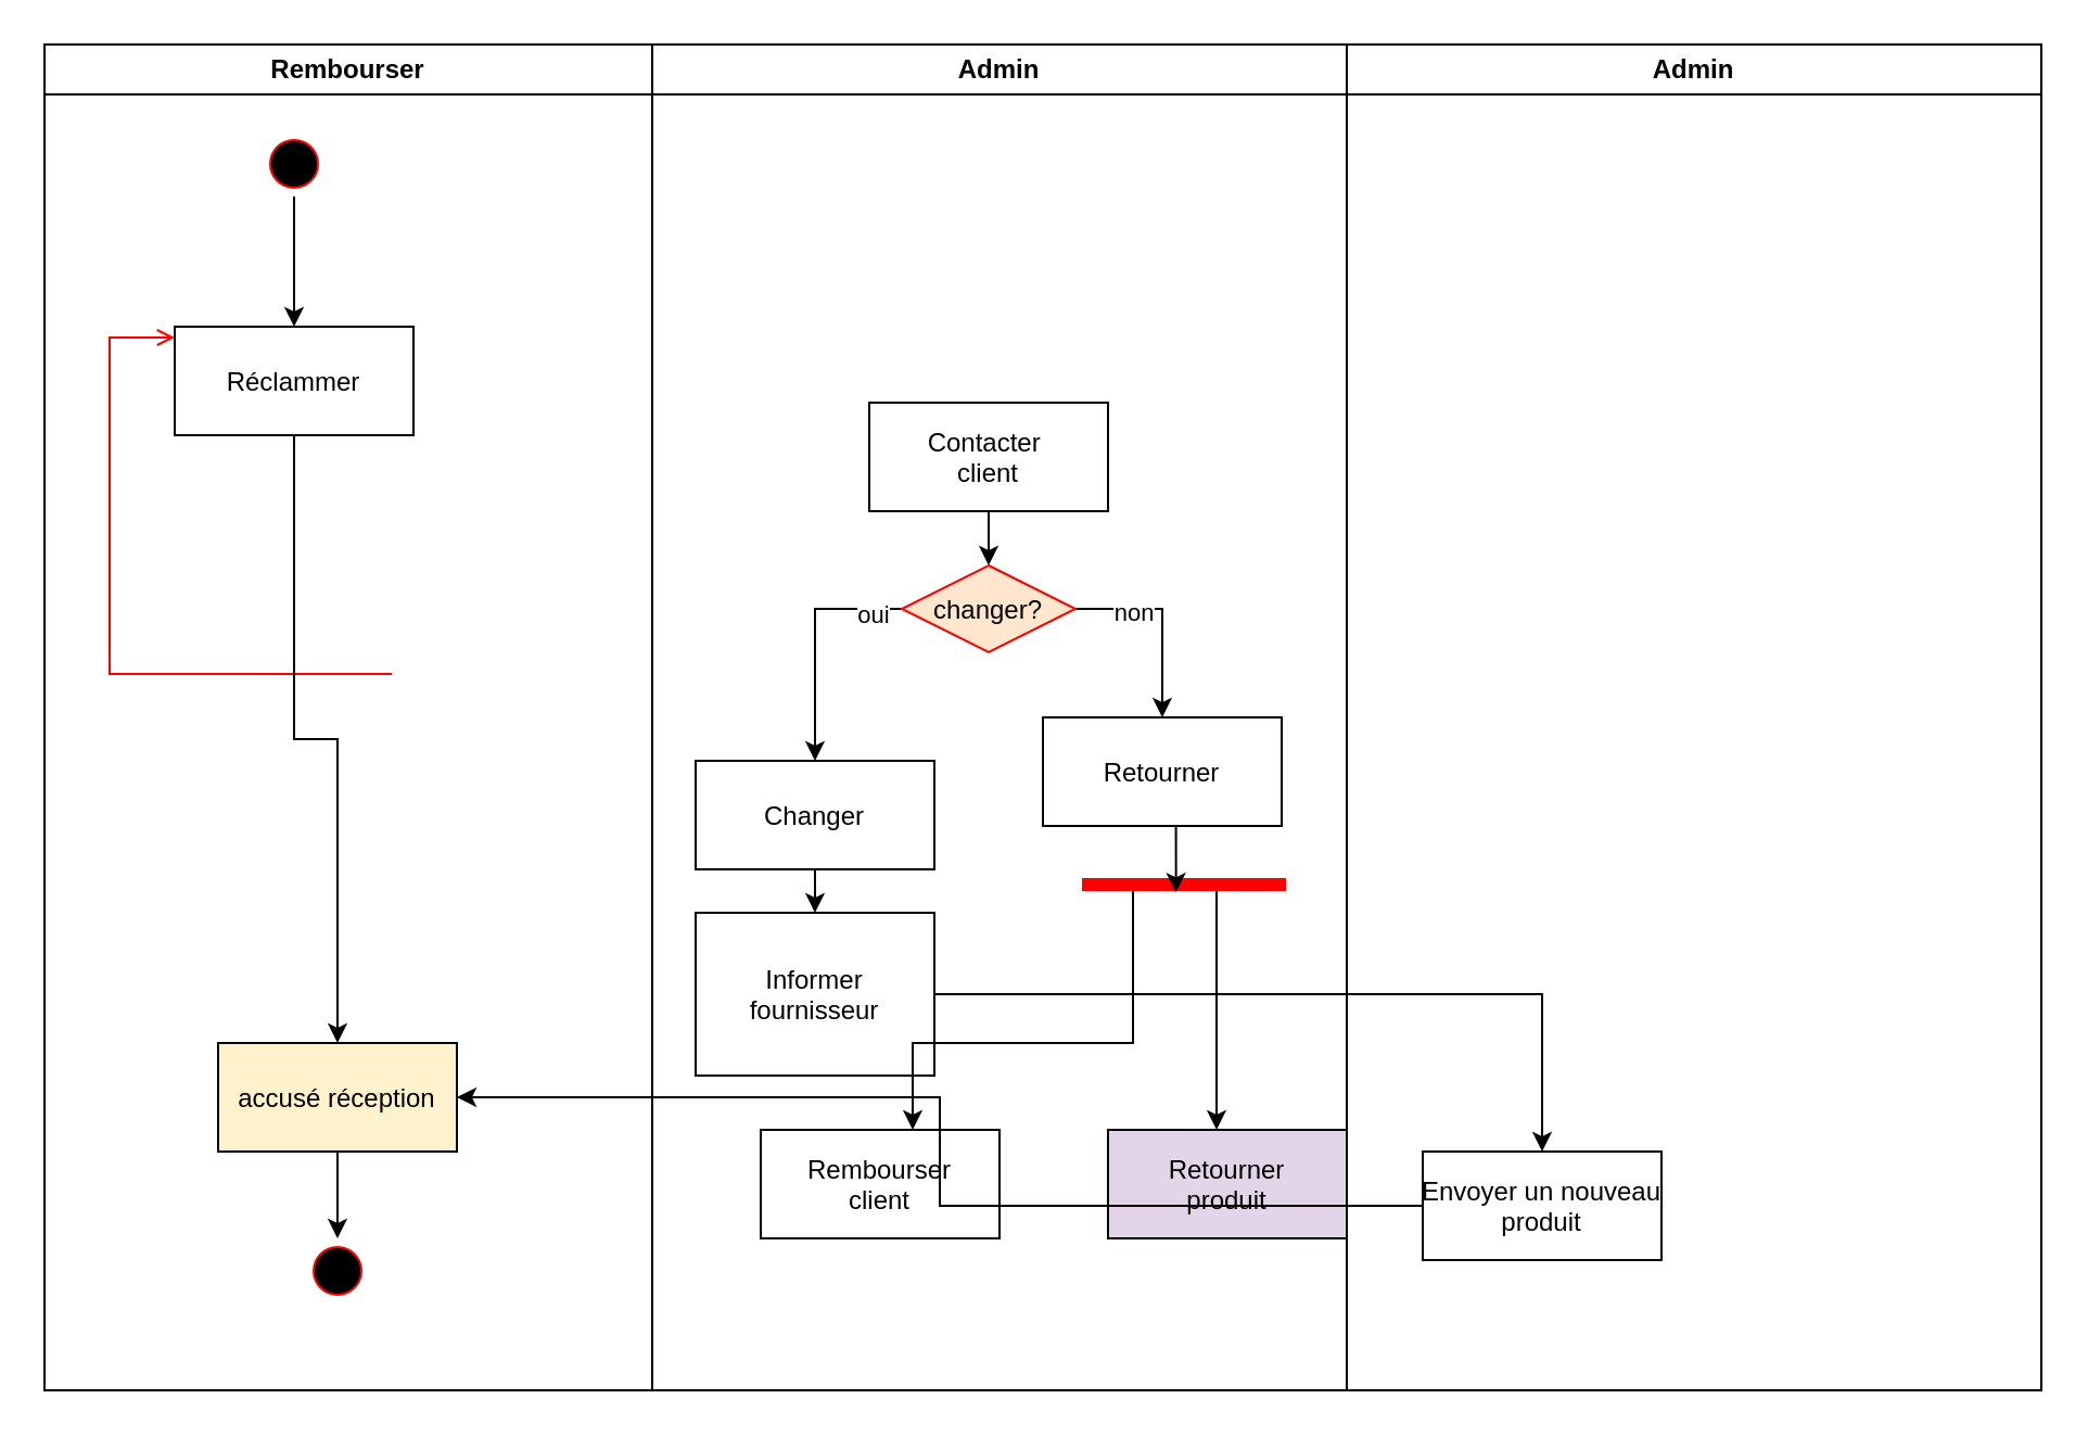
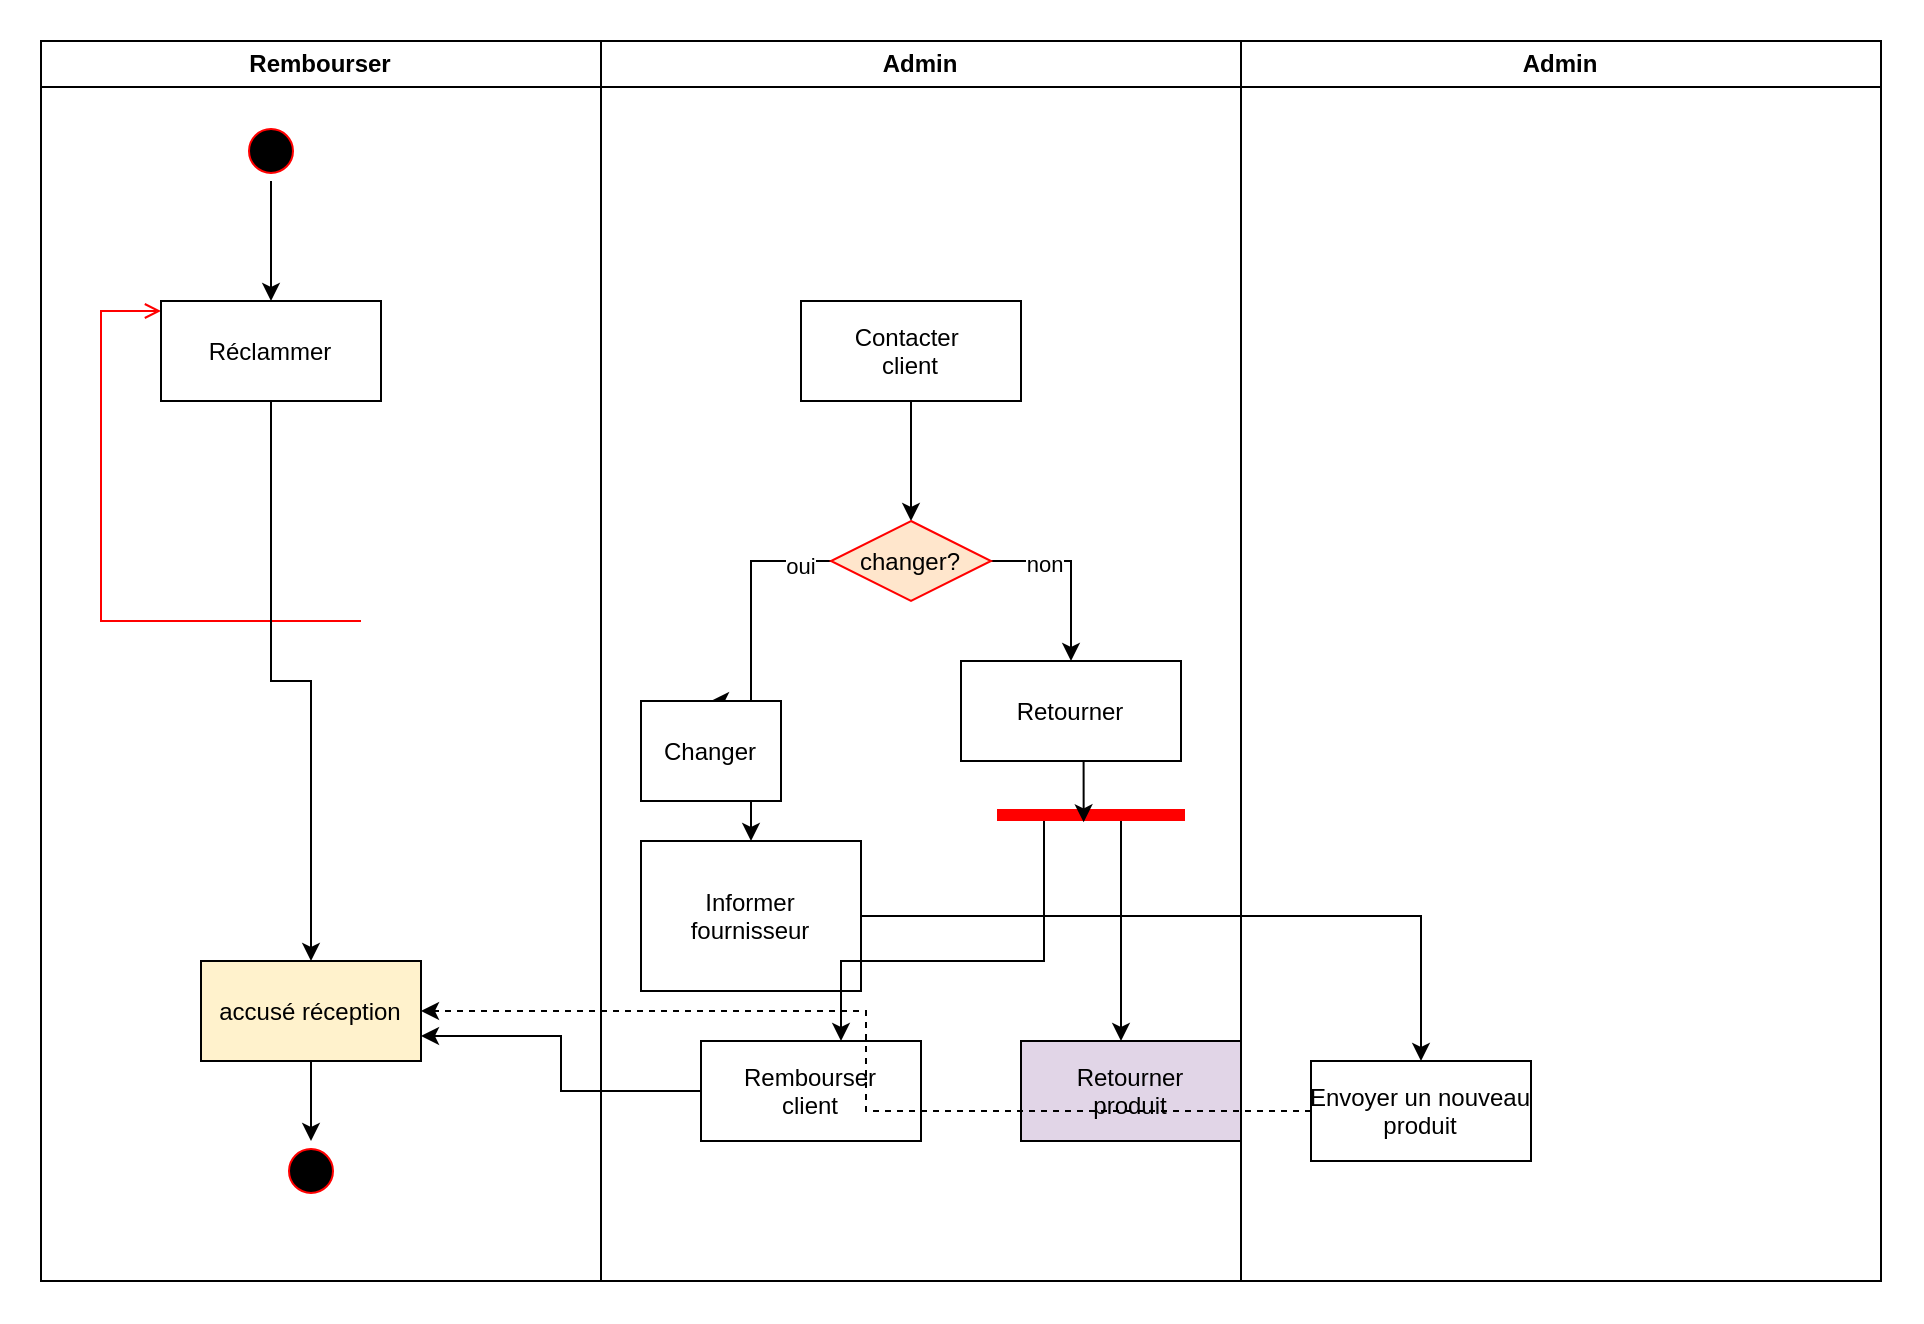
  <mxCell id="0" />
  <mxCell id="1" parent="0" />
  <mxCell id="2" value="Rembourser" style="swimlane;whiteSpace=wrap" vertex="1" parent="1"><mxGeometry x="20" y="20" width="280" height="620" as="geometry" /></mxCell>
  <mxCell id="3" style="edgeStyle=orthogonalEdgeStyle;rounded=0;orthogonalLoop=1;jettySize=auto;html=1;entryX=0.5;entryY=0;entryDx=0;entryDy=0;" edge="1" parent="2" source="4" target="6"><mxGeometry relative="1" as="geometry" /></mxCell>
  <mxCell id="4" value="" style="ellipse;shape=startState;fillColor=#000000;strokeColor=#ff0000;" vertex="1" parent="2"><mxGeometry x="100" y="40" width="30" height="30" as="geometry" /></mxCell>
  <mxCell id="5" value="" style="edgeStyle=elbowEdgeStyle;elbow=horizontal;strokeColor=#FF0000;endArrow=open;endFill=1;rounded=0" edge="1" parent="2"><mxGeometry width="100" height="100" relative="1" as="geometry"><mxPoint x="160" y="290" as="sourcePoint" /><mxPoint x="60" y="135.0" as="targetPoint" /><Array as="points"><mxPoint x="30" y="250" /></Array></mxGeometry></mxCell>
  <mxCell id="6" value="Réclammer" style="" vertex="1" parent="2"><mxGeometry x="60" y="130" width="110" height="50" as="geometry" /></mxCell>
  <mxCell id="7" style="edgeStyle=orthogonalEdgeStyle;rounded=0;orthogonalLoop=1;jettySize=auto;html=1;entryX=0.5;entryY=0;entryDx=0;entryDy=0;" edge="1" parent="2" source="8" target="9"><mxGeometry relative="1" as="geometry" /></mxCell>
  <mxCell id="8" value="accusé réception" style="fillColor=#fff2cc;" vertex="1" parent="2"><mxGeometry x="80" y="460" width="110" height="50" as="geometry" /></mxCell>
  <mxCell id="9" value="" style="ellipse;shape=startState;fillColor=#000000;strokeColor=#ff0000;" vertex="1" parent="2"><mxGeometry x="120" y="550" width="30" height="30" as="geometry" /></mxCell>
  <mxCell id="10" value="Admin" style="swimlane;whiteSpace=wrap" vertex="1" parent="1"><mxGeometry x="300" y="20" width="320" height="620" as="geometry" /></mxCell>
  <mxCell id="11" style="edgeStyle=orthogonalEdgeStyle;rounded=0;orthogonalLoop=1;jettySize=auto;html=1;entryX=0.5;entryY=0;entryDx=0;entryDy=0;" edge="1" parent="10" source="12" target="17"><mxGeometry relative="1" as="geometry" /></mxCell>
- <mxCell id="12" value="Contacter &#10;client" style="" vertex="1" parent="10"><mxGeometry x="100" y="165" width="110" height="50" as="geometry" /></mxCell>
+ <mxCell id="12" value="Contacter &#10;client" style="" vertex="1" parent="10"><mxGeometry x="100" y="130" width="110" height="50" as="geometry" /></mxCell>
  <mxCell id="13" style="edgeStyle=orthogonalEdgeStyle;rounded=0;orthogonalLoop=1;jettySize=auto;html=1;exitX=1;exitY=0.5;exitDx=0;exitDy=0;" edge="1" parent="10" source="17" target="20"><mxGeometry relative="1" as="geometry" /></mxCell>
  <mxCell id="14" value="non" style="edgeLabel;html=1;align=center;verticalAlign=middle;resizable=0;points=[];" vertex="1" connectable="0" parent="13"><mxGeometry x="-0.43" y="-1" relative="1" as="geometry"><mxPoint as="offset" /></mxGeometry></mxCell>
  <mxCell id="15" style="edgeStyle=orthogonalEdgeStyle;rounded=0;orthogonalLoop=1;jettySize=auto;html=1;entryX=0.5;entryY=0;entryDx=0;entryDy=0;" edge="1" parent="10" source="17" target="19"><mxGeometry relative="1" as="geometry"><Array as="points"><mxPoint x="75" y="260" /></Array></mxGeometry></mxCell>
  <mxCell id="16" value="oui" style="edgeLabel;html=1;align=center;verticalAlign=middle;resizable=0;points=[];" vertex="1" connectable="0" parent="15"><mxGeometry x="-0.751" y="2" relative="1" as="geometry"><mxPoint as="offset" /></mxGeometry></mxCell>
  <mxCell id="17" value="changer?" style="rhombus;fillColor=#ffe6cc;strokeColor=#ff0000;" vertex="1" parent="10"><mxGeometry x="115" y="240" width="80" height="40" as="geometry" /></mxCell>
  <mxCell id="18" style="edgeStyle=orthogonalEdgeStyle;rounded=0;orthogonalLoop=1;jettySize=auto;html=1;exitX=0.5;exitY=1;exitDx=0;exitDy=0;entryX=0.5;entryY=0;entryDx=0;entryDy=0;" edge="1" parent="10" source="19" target="21"><mxGeometry relative="1" as="geometry" /></mxCell>
- <mxCell id="19" value="Changer" style="" vertex="1" parent="10"><mxGeometry x="20" y="330" width="110" height="50" as="geometry" /></mxCell>
+ <mxCell id="19" value="Changer" style="" vertex="1" parent="10"><mxGeometry x="20" y="330" width="70" height="50" as="geometry" /></mxCell>
  <mxCell id="20" value="Retourner" style="" vertex="1" parent="10"><mxGeometry x="180" y="310" width="110" height="50" as="geometry" /></mxCell>
  <mxCell id="21" value="Informer&#10;fournisseur" style="" vertex="1" parent="10"><mxGeometry x="20" y="400" width="110" height="75" as="geometry" /></mxCell>
  <mxCell id="22" style="edgeStyle=orthogonalEdgeStyle;rounded=0;orthogonalLoop=1;jettySize=auto;html=1;exitX=0.75;exitY=0.5;exitDx=0;exitDy=0;exitPerimeter=0;" edge="1" parent="10" source="24" target="26"><mxGeometry relative="1" as="geometry"><Array as="points"><mxPoint x="222" y="460" /><mxPoint x="120" y="460" /></Array></mxGeometry></mxCell>
  <mxCell id="23" style="edgeStyle=orthogonalEdgeStyle;rounded=0;orthogonalLoop=1;jettySize=auto;html=1;exitX=0.25;exitY=0.5;exitDx=0;exitDy=0;exitPerimeter=0;" edge="1" parent="10" source="24" target="27"><mxGeometry relative="1" as="geometry"><Array as="points"><mxPoint x="260" y="387" /></Array></mxGeometry></mxCell>
  <mxCell id="24" value="" style="shape=line;strokeWidth=6;strokeColor=#ff0000;rotation=90;direction=south;" vertex="1" parent="10"><mxGeometry x="237.5" y="340" width="15" height="94" as="geometry" /></mxCell>
  <mxCell id="25" style="edgeStyle=orthogonalEdgeStyle;rounded=0;orthogonalLoop=1;jettySize=auto;html=1;exitX=0.5;exitY=1;exitDx=0;exitDy=0;entryX=0.539;entryY=0.256;entryDx=0;entryDy=0;entryPerimeter=0;" edge="1" parent="10" source="20" target="24"><mxGeometry relative="1" as="geometry" /></mxCell>
  <mxCell id="26" value="Rembourser&#10;client" style="" vertex="1" parent="10"><mxGeometry x="50" y="500" width="110" height="50" as="geometry" /></mxCell>
  <mxCell id="27" value="Retourner&#10;produit" style="fillColor=#e1d5e7;" vertex="1" parent="10"><mxGeometry x="210" y="500" width="110" height="50" as="geometry" /></mxCell>
  <mxCell id="28" style="edgeStyle=orthogonalEdgeStyle;rounded=0;orthogonalLoop=1;jettySize=auto;html=1;" edge="1" parent="1" source="6" target="8"><mxGeometry relative="1" as="geometry" /></mxCell>
  <mxCell id="29" value="Admin" style="swimlane;whiteSpace=wrap" vertex="1" parent="1"><mxGeometry x="620" y="20" width="320" height="620" as="geometry" /></mxCell>
  <mxCell id="30" value="Envoyer un nouveau&#10;produit" style="" vertex="1" parent="29"><mxGeometry x="35" y="510" width="110" height="50" as="geometry" /></mxCell>
  <mxCell id="31" style="edgeStyle=orthogonalEdgeStyle;rounded=0;orthogonalLoop=1;jettySize=auto;html=1;entryX=0.5;entryY=0;entryDx=0;entryDy=0;" edge="1" parent="1" source="21" target="30"><mxGeometry relative="1" as="geometry" /></mxCell>
- <mxCell id="32" style="edgeStyle=orthogonalEdgeStyle;rounded=0;orthogonalLoop=1;jettySize=auto;html=1;exitX=0;exitY=0.5;exitDx=0;exitDy=0;entryX=1;entryY=0.5;entryDx=0;entryDy=0;" edge="1" parent="1" source="30" target="8"><mxGeometry relative="1" as="geometry" /></mxCell>
+ <mxCell id="32" style="edgeStyle=orthogonalEdgeStyle;rounded=0;orthogonalLoop=1;jettySize=auto;html=1;exitX=0;exitY=0.5;exitDx=0;exitDy=0;entryX=1;entryY=0.5;entryDx=0;entryDy=0;dashed=1;" edge="1" parent="1" source="30" target="8"><mxGeometry relative="1" as="geometry" /></mxCell>
+ <mxCell id="33" style="edgeStyle=orthogonalEdgeStyle;rounded=0;orthogonalLoop=1;jettySize=auto;html=1;entryX=1;entryY=0.75;entryDx=0;entryDy=0;" edge="1" parent="1" source="26" target="8"><mxGeometry relative="1" as="geometry" /></mxCell>
